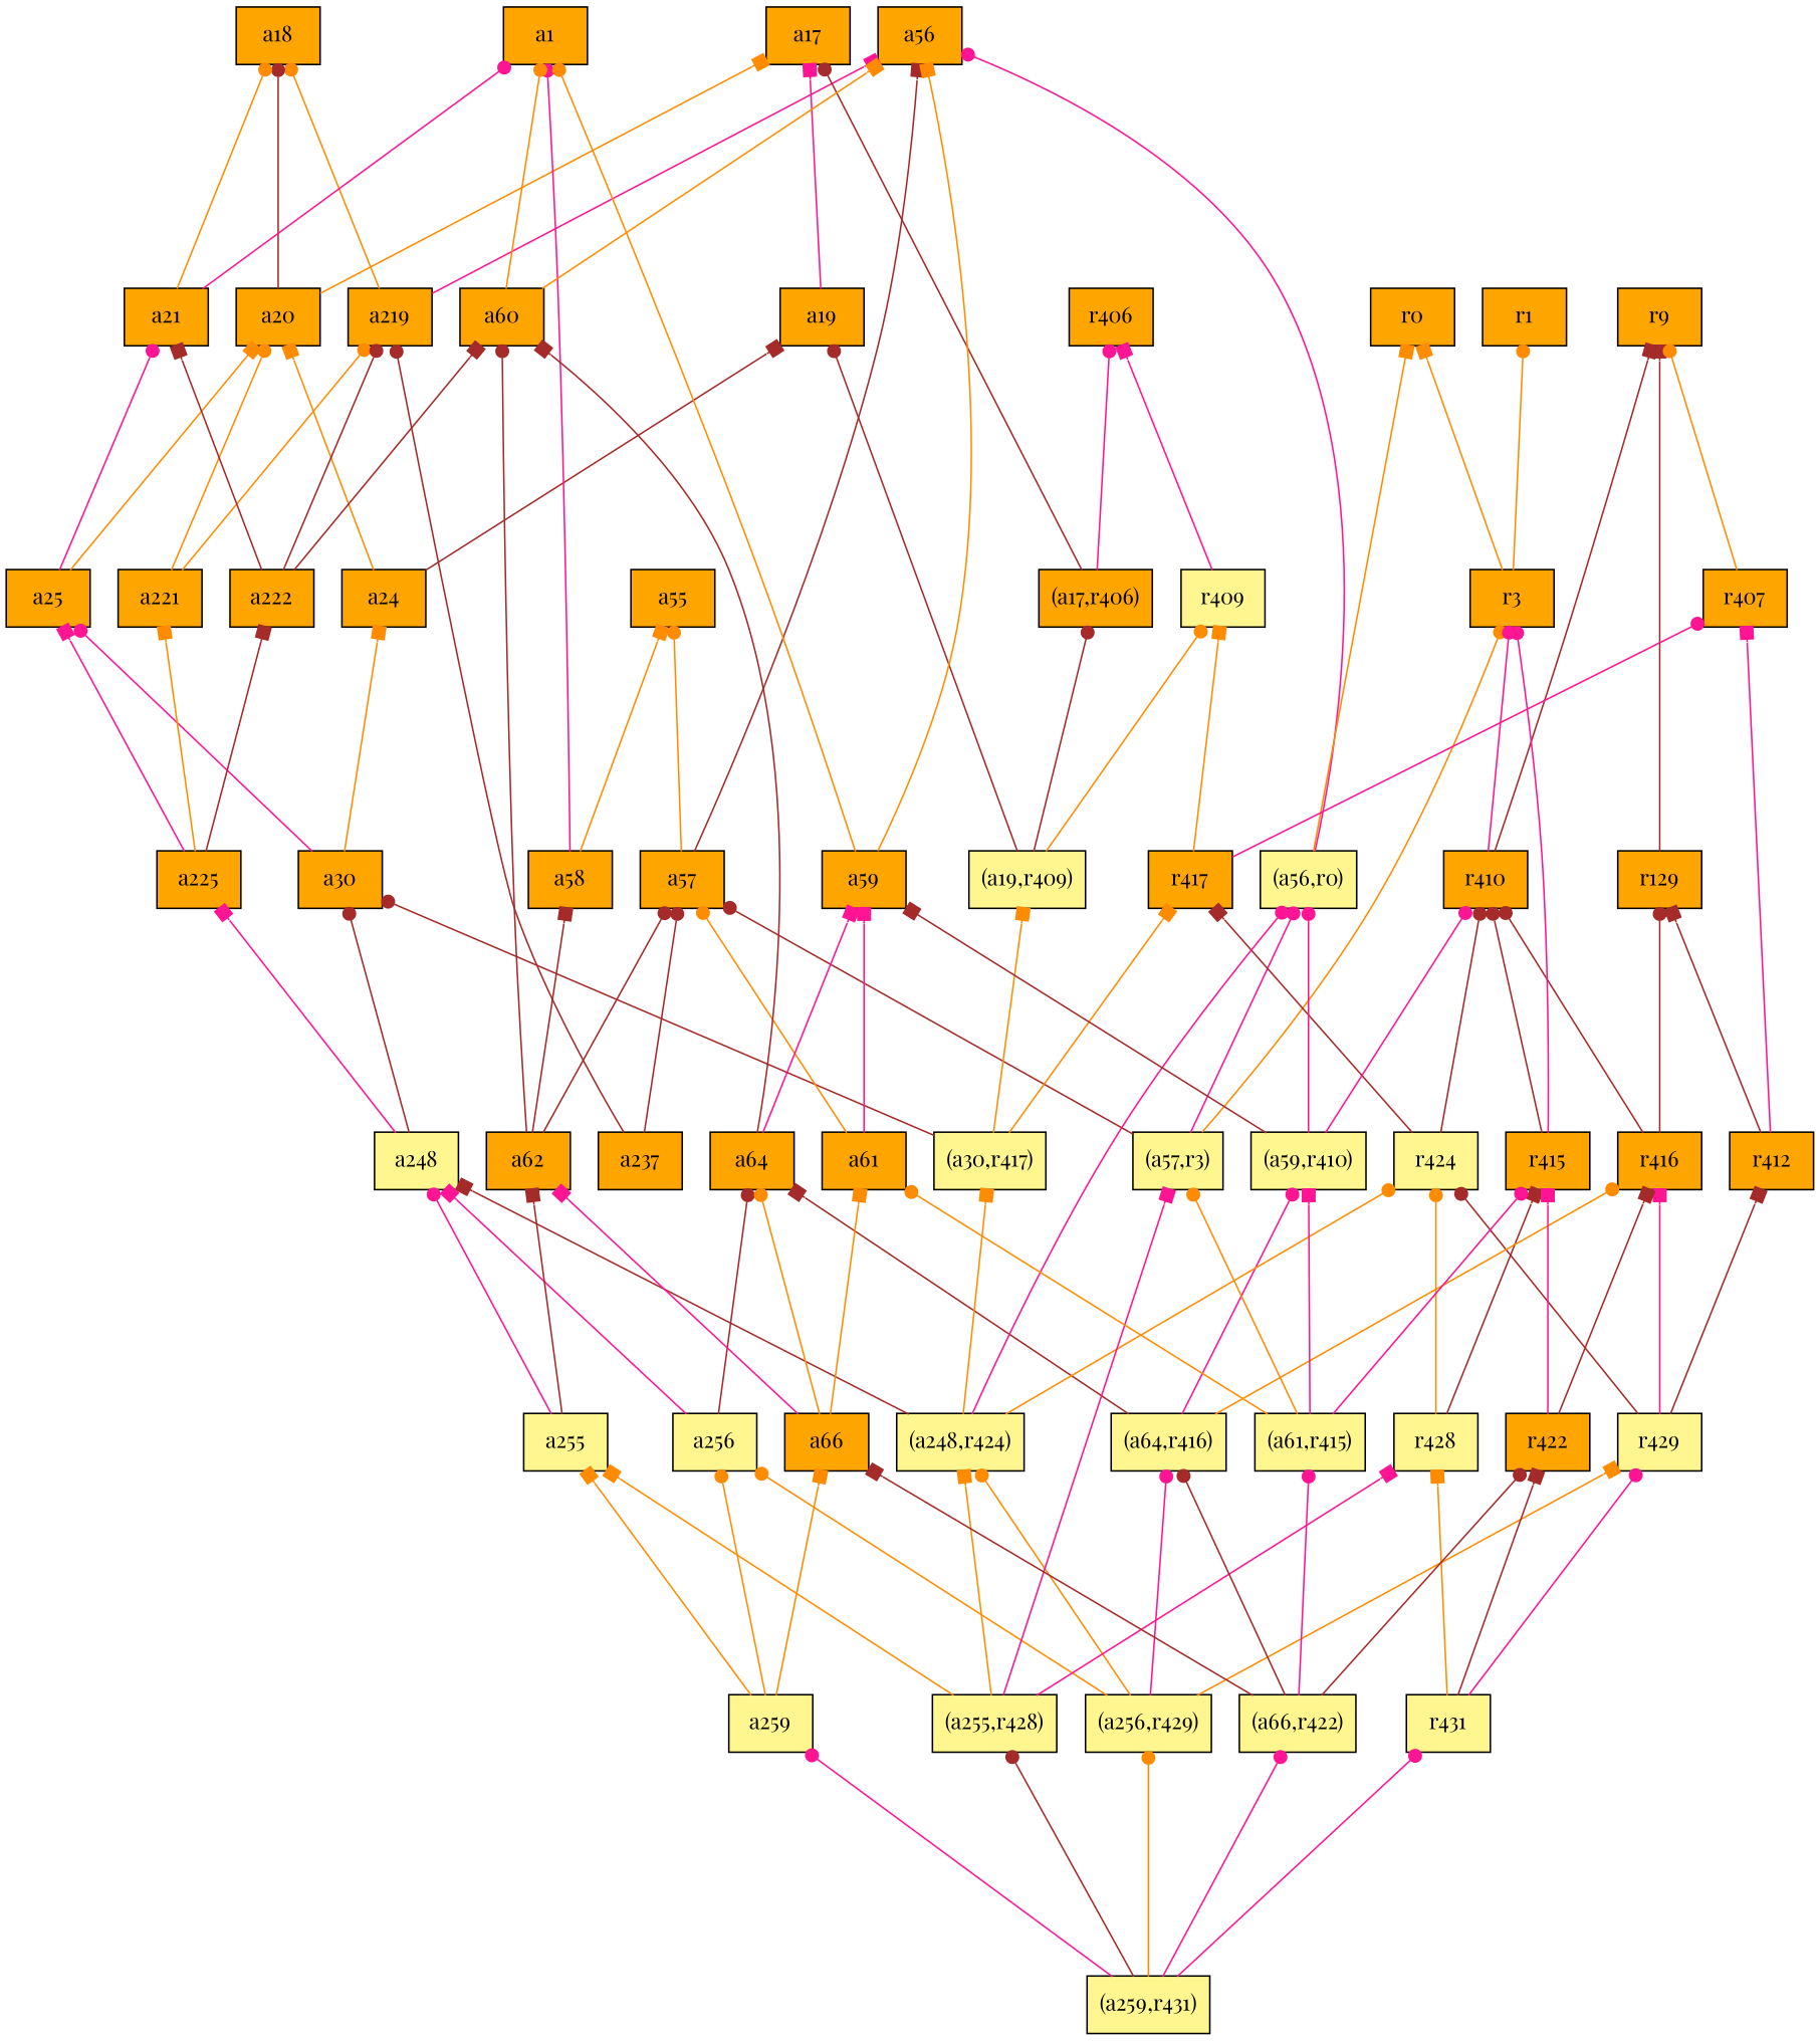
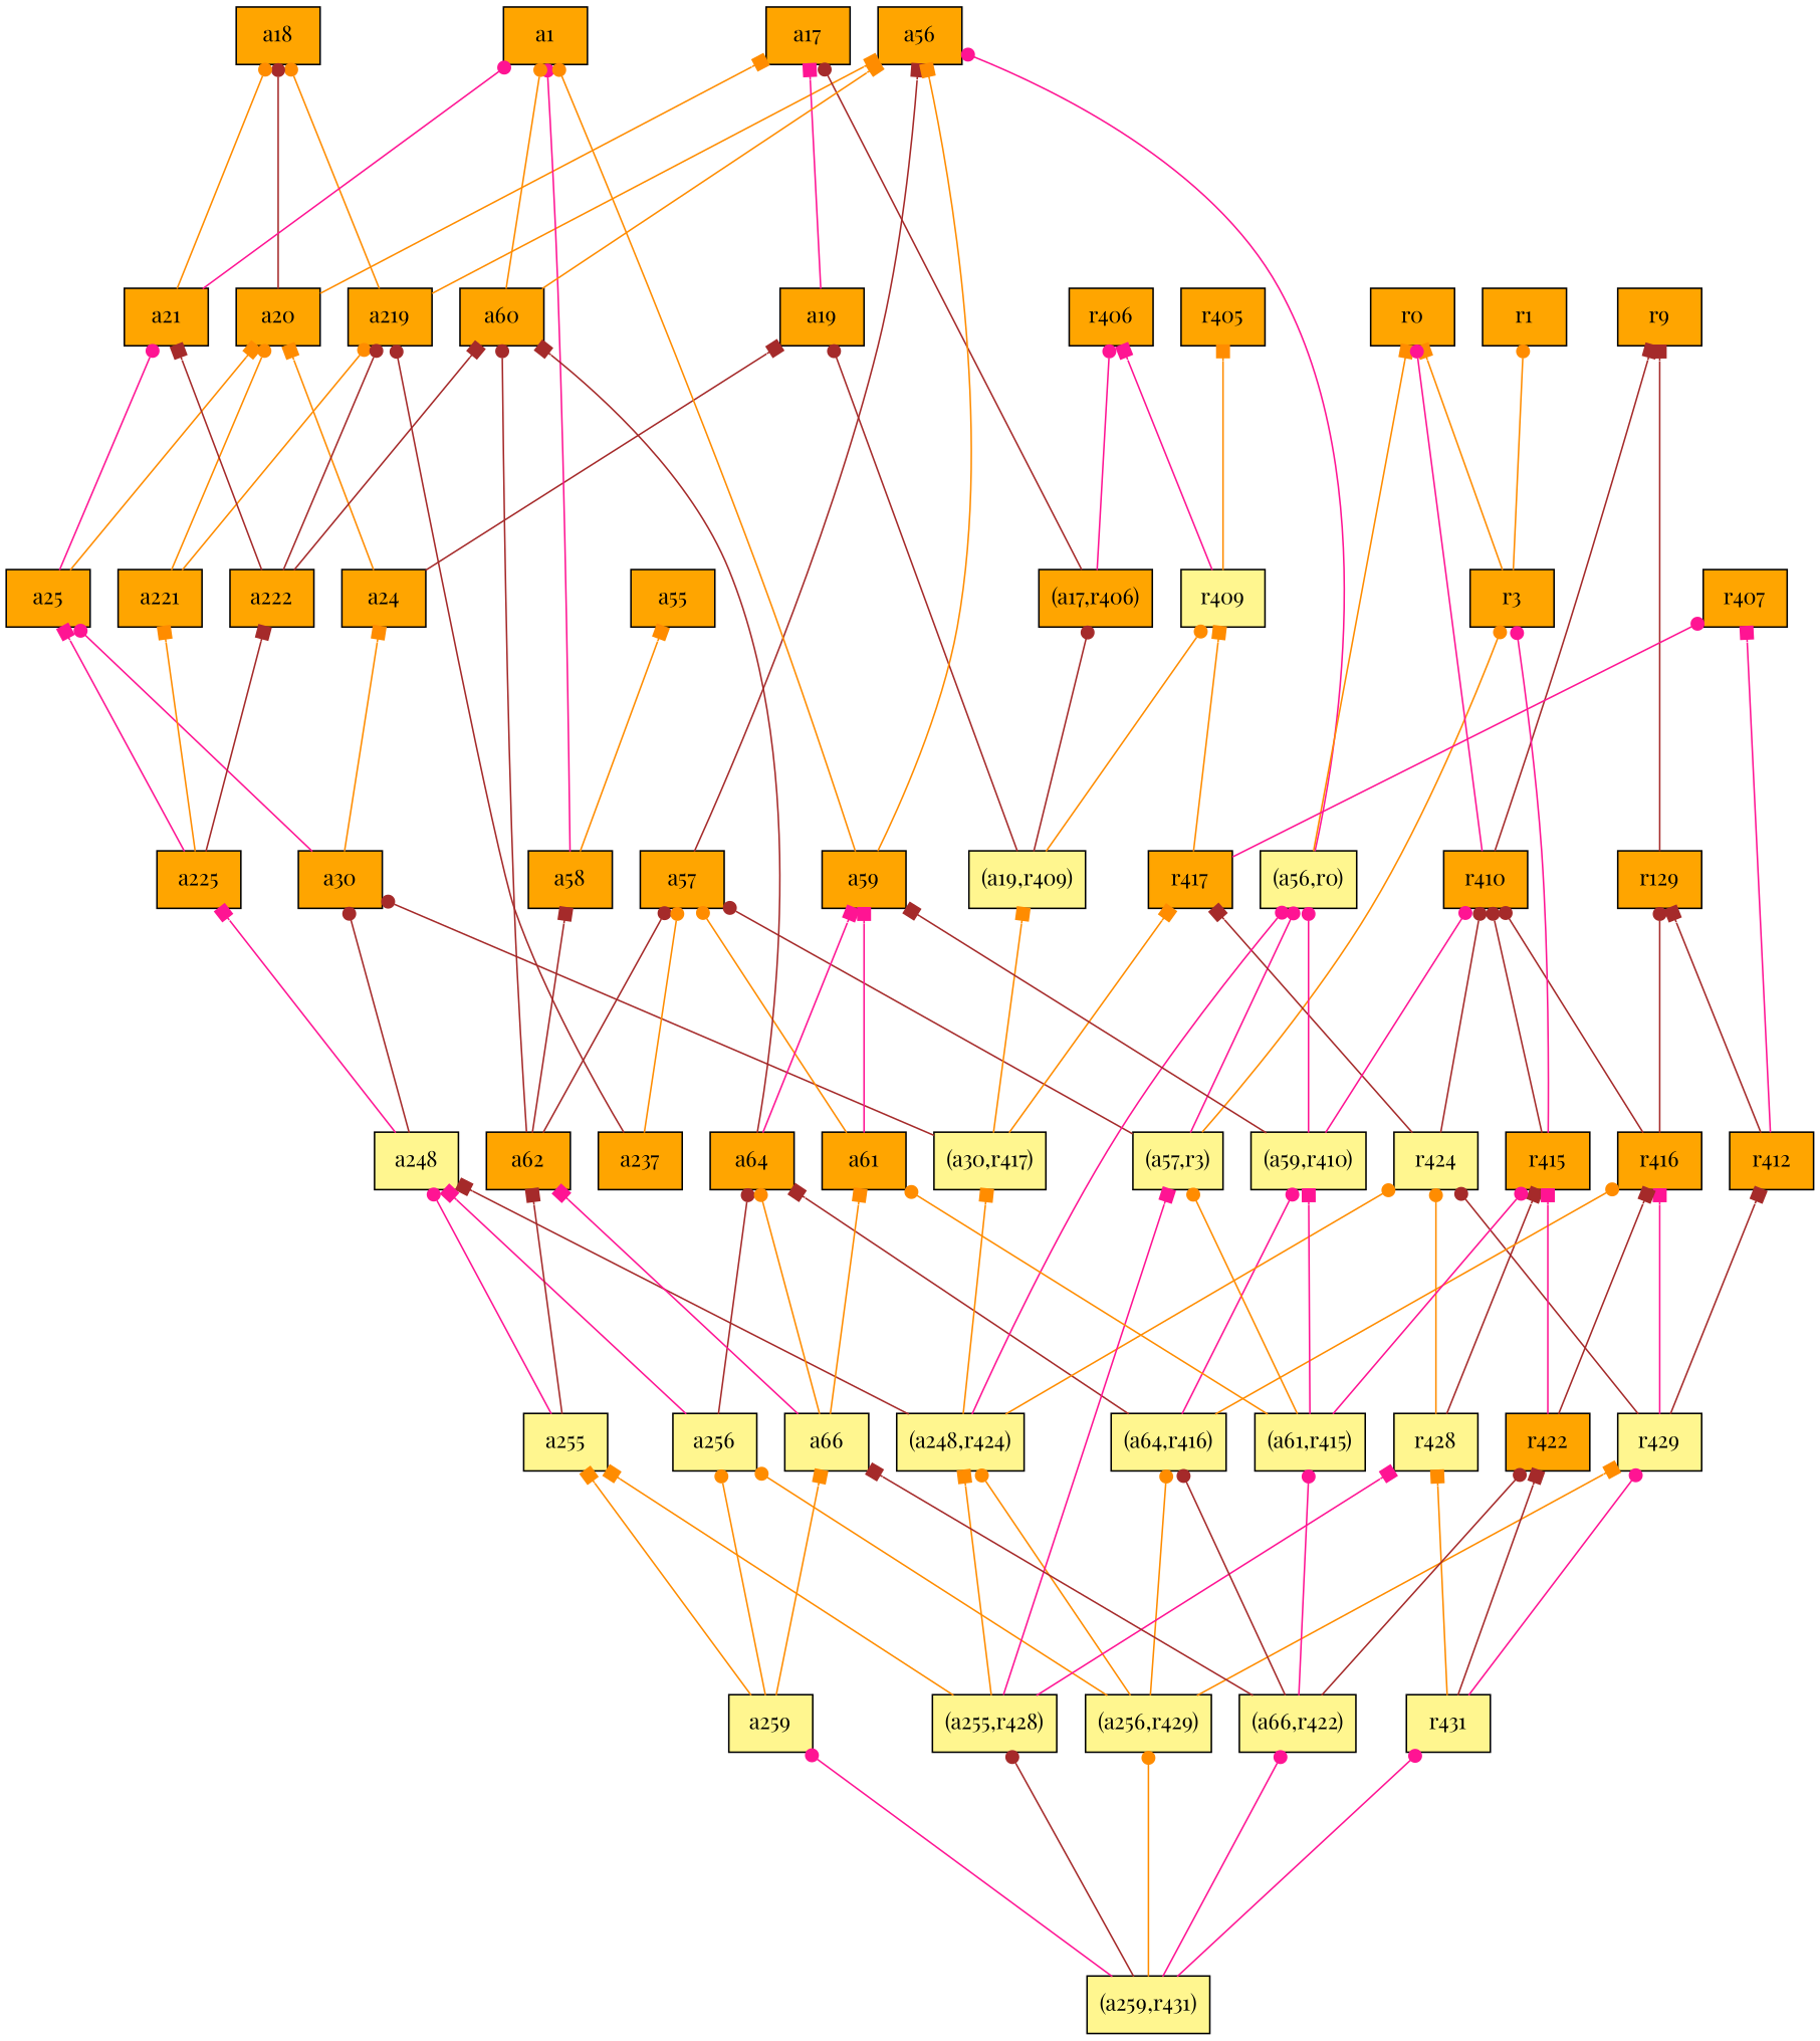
  digraph {
    fontname="Playfair Display"
    rankdir=BT
    ranksep=2.0
    node [fillcolor=orange fontname="Playfair Display" shape=record style=filled]
    edge [arrowhead=dot color=darkorange fontname="Playfair Display"]
    n1 [fillcolor=khaki1 label="{(a57,r3)}"]
    n2 [label="{a57}"]
    n3 [fillcolor=khaki1 label="{(a56,r0)}"]
    n4 [label="{r3}"]
    n5 [label="{a55}"]
    n6 [label="{a56}"]
    n7 [label="{r0}"]
    n8 [label="{r1}"]
    n9 [label="{r410}"]
    n10 [label="{r9}"]
    n11 [label="{a221}"]
    n12 [label="{a219}"]
    n13 [label="{a20}"]
    n14 [label="{a18}"]
    n15 [label="{a17}"]
+   n16 [label="{r405}"]
    n17 [fillcolor=khaki1 label="{r429}"]
    n18 [label="{r416}"]
    n19 [fillcolor=khaki1 label="{r424}"]
    n20 [label="{r412}"]
    n21 [label="{r129}"]
    n22 [label="{r417}"]
    n23 [label="{r407}"]
    n24 [fillcolor=khaki1 label="{(a30,r417)}"]
    n25 [fillcolor=khaki1 label="{(a19,r409)}"]
    n26 [label="{a30}"]
    n27 [fillcolor=khaki1 label="{r409}"]
    n28 [label="{a19}"]
    n29 [label="{(a17,r406)}"]
    n30 [label="{a25}"]
    n31 [label="{a24}"]
    n32 [label="{a21}"]
    n33 [label="{a1}"]
    n34 [fillcolor=khaki1 label="{r428}"]
    n35 [label="{r415}"]
    n36 [label="{a62}"]
    n37 [label="{a58}"]
    n38 [label="{a60}"]
    n39 [label="{a61}"]
    n40 [label="{a59}"]
    n41 [label="{r406}"]
    n42 [label="{a64}"]
    n43 [fillcolor=khaki1 label="{(a256,r429)}"]
    n44 [fillcolor=khaki1 label="{(a64,r416)}"]
    n45 [fillcolor=khaki1 label="{(a248,r424)}"]
    n46 [fillcolor=khaki1 label="{a256}"]
    n47 [fillcolor=khaki1 label="{(a59,r410)}"]
    n48 [fillcolor=khaki1 label="{a248}"]
    n49 [fillcolor=khaki1 label="{(a259,r431)}"]
    n50 [fillcolor=khaki1 label="{a259}"]
    n51 [fillcolor=khaki1 label="{r431}"]
    n52 [fillcolor=khaki1 label="{(a255,r428)}"]
    n53 [fillcolor=khaki1 label="{(a66,r422)}"]
    n54 [fillcolor=khaki1 label="{a255}"]
-   n55 [label="{a66}"]
+   n55 [fillcolor=khaki1 label="{a66}"]
    n56 [label="{r422}"]
    n57 [fillcolor=khaki1 label="{(a61,r415)}"]
    n58 [label="{a225}"]
    n59 [label="{a222}"]
    n60 [label="{a237}"]
    n1 -> n2 [color=brown]
    n1 -> n3 [color=deeppink]
    n1 -> n4
-   n2 -> n5
    n2 -> n6 [arrowhead=box color=brown]
    n3 -> n6 [color=deeppink]
    n3 -> n7 [arrowhead=box]
    n4 -> n7 [arrowhead=box]
    n4 -> n8
-   n9 -> n4 [color=deeppink]
+   n9 -> n7 [color=deeppink]
    n9 -> n10 [arrowhead=box color=brown]
    n11 -> n12
    n11 -> n13
-   n12 -> n6 [arrowhead=box color=deeppink]
+   n12 -> n6 [arrowhead=box]
    n12 -> n14
    n13 -> n14 [color=brown]
    n13 -> n15 [arrowhead=box]
    n17 -> n18 [arrowhead=box color=deeppink]
    n17 -> n19 [color=brown]
    n17 -> n20 [arrowhead=box color=brown]
    n18 -> n9 [color=brown]
    n18 -> n21 [color=brown]
    n19 -> n9 [color=brown]
    n19 -> n22 [arrowhead=box color=brown]
    n20 -> n21 [arrowhead=box color=brown]
    n20 -> n23 [arrowhead=box color=deeppink]
    n21 -> n10 [arrowhead=box color=brown]
    n22 -> n23 [color=deeppink]
    n22 -> n27 [arrowhead=box]
-   n23 -> n10
    n24 -> n22 [arrowhead=box]
    n24 -> n25 [arrowhead=box]
    n24 -> n26 [color=brown]
    n25 -> n27
    n25 -> n28 [color=brown]
    n25 -> n29 [color=brown]
    n26 -> n30 [color=deeppink]
    n26 -> n31 [arrowhead=box]
+   n27 -> n16 [arrowhead=box]
    n27 -> n41 [arrowhead=box color=deeppink]
    n28 -> n15 [arrowhead=box color=deeppink]
    n29 -> n15 [color=brown]
    n29 -> n41 [color=deeppink]
    n30 -> n13 [arrowhead=box]
    n30 -> n32 [color=deeppink]
    n31 -> n13 [arrowhead=box]
    n31 -> n28 [arrowhead=box color=brown]
    n32 -> n14
    n32 -> n33 [color=deeppink]
    n34 -> n19
    n34 -> n35 [arrowhead=box color=brown]
    n35 -> n4 [color=deeppink]
    n35 -> n9 [color=brown]
    n36 -> n2 [color=brown]
    n36 -> n37 [arrowhead=box color=brown]
    n36 -> n38 [color=brown]
    n37 -> n5 [arrowhead=box]
    n37 -> n33 [color=deeppink]
    n38 -> n6 [arrowhead=box]
    n38 -> n33
    n39 -> n2
    n39 -> n40 [arrowhead=box color=deeppink]
    n40 -> n6 [arrowhead=box]
    n40 -> n33
    n42 -> n38 [arrowhead=box color=brown]
    n42 -> n40 [arrowhead=box color=deeppink]
    n43 -> n17 [arrowhead=box]
-   n43 -> n44 [color=deeppink]
+   n43 -> n44
    n43 -> n45
    n43 -> n46
    n44 -> n18
    n44 -> n42 [arrowhead=box color=brown]
    n44 -> n47 [color=deeppink]
    n45 -> n3 [color=deeppink]
    n45 -> n19
    n45 -> n24 [arrowhead=box]
    n45 -> n48 [arrowhead=box color=brown]
    n46 -> n42 [color=brown]
    n46 -> n48 [arrowhead=box color=deeppink]
    n47 -> n3 [color=deeppink]
    n47 -> n9 [color=deeppink]
    n47 -> n40 [arrowhead=box color=brown]
    n48 -> n26 [color=brown]
    n48 -> n58 [arrowhead=box color=deeppink]
    n49 -> n43
    n49 -> n50 [color=deeppink]
    n49 -> n51 [color=deeppink]
    n49 -> n52 [color=brown]
    n49 -> n53 [color=deeppink]
    n50 -> n46
    n50 -> n54 [arrowhead=box]
    n50 -> n55 [arrowhead=box]
    n51 -> n17 [color=deeppink]
    n51 -> n34 [arrowhead=box]
    n51 -> n56 [arrowhead=box color=brown]
    n52 -> n1 [arrowhead=box color=deeppink]
    n52 -> n34 [arrowhead=box color=deeppink]
    n52 -> n45 [arrowhead=box]
    n52 -> n54 [arrowhead=box]
    n53 -> n44 [color=brown]
    n53 -> n55 [arrowhead=box color=brown]
    n53 -> n56 [color=brown]
    n53 -> n57 [color=deeppink]
    n54 -> n36 [arrowhead=box color=brown]
    n54 -> n48 [color=deeppink]
    n55 -> n36 [arrowhead=box color=deeppink]
    n55 -> n39 [arrowhead=box]
    n55 -> n42
    n56 -> n18 [arrowhead=box color=brown]
    n56 -> n35 [arrowhead=box color=deeppink]
    n57 -> n1
    n57 -> n35 [color=deeppink]
    n57 -> n39
    n57 -> n47 [arrowhead=box color=deeppink]
    n58 -> n11 [arrowhead=box]
    n58 -> n30 [arrowhead=box color=deeppink]
    n58 -> n59 [arrowhead=box color=brown]
    n59 -> n12 [color=brown]
    n59 -> n32 [arrowhead=box color=brown]
    n59 -> n38 [arrowhead=box color=brown]
-   n60 -> n2 [color=brown]
+   n60 -> n2
    n60 -> n12 [color=brown]
  }
